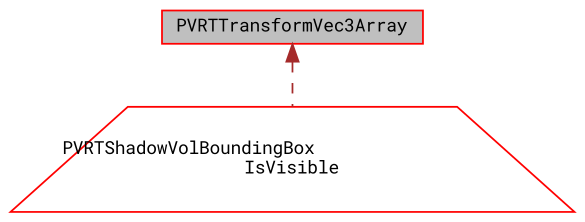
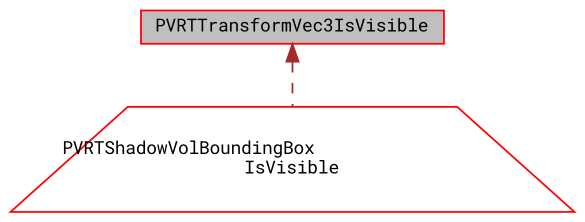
  digraph {
    rankdir=TB
    fontname="Roboto Mono"
    node [color=red fontname="Roboto Mono" fontsize=10 style=filled]
-   n1 [fillcolor=grey75 fontcolor=black height=0.2 label=PVRTTransformVec3Array shape=box width=0.4]
+   n1 [fillcolor=grey75 fontcolor=black height=0.2 label=PVRTTransformVec3IsVisible shape=box width=0.4]
    n2 [fillcolor=white height=0.2 label="PVRTShadowVolBoundingBox\lIsVisible" shape=trapezium width=0.4]
    n1 -> n2 [color=brown dir=back fontname="Roboto Mono" fontsize=10 labelfontname=Helvetica labelfontsize=10 style=dashed]
  }
